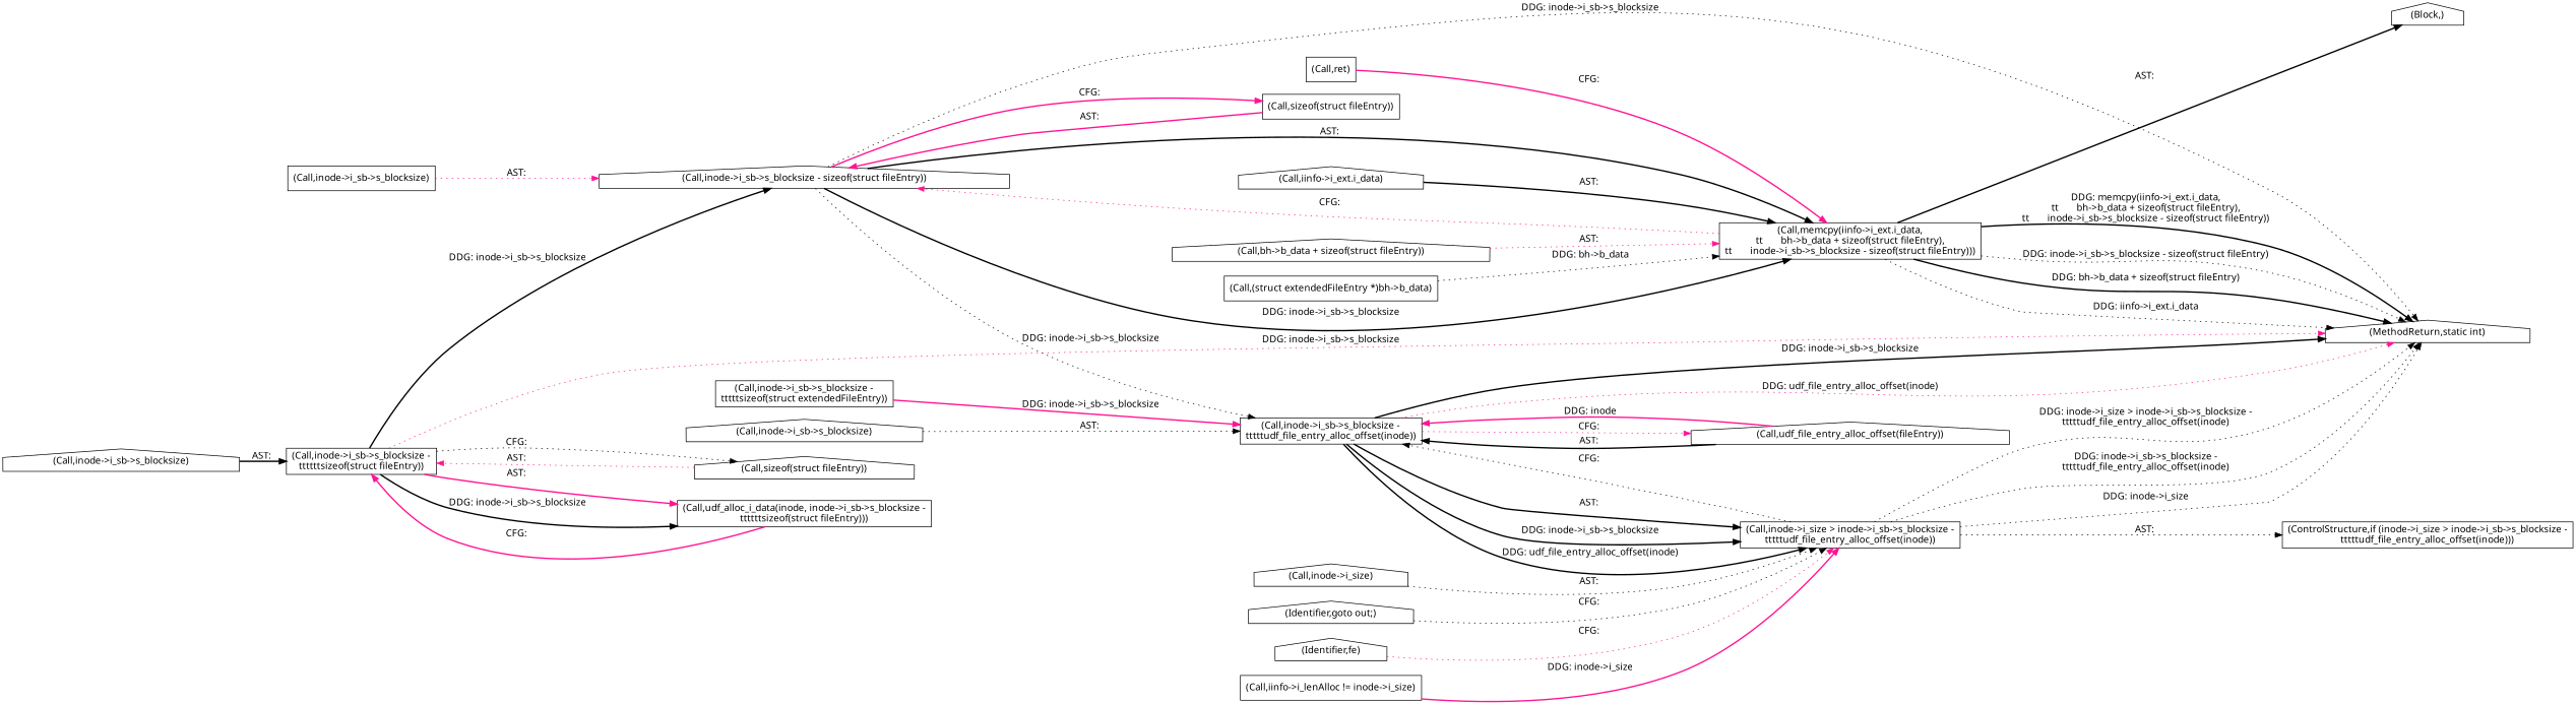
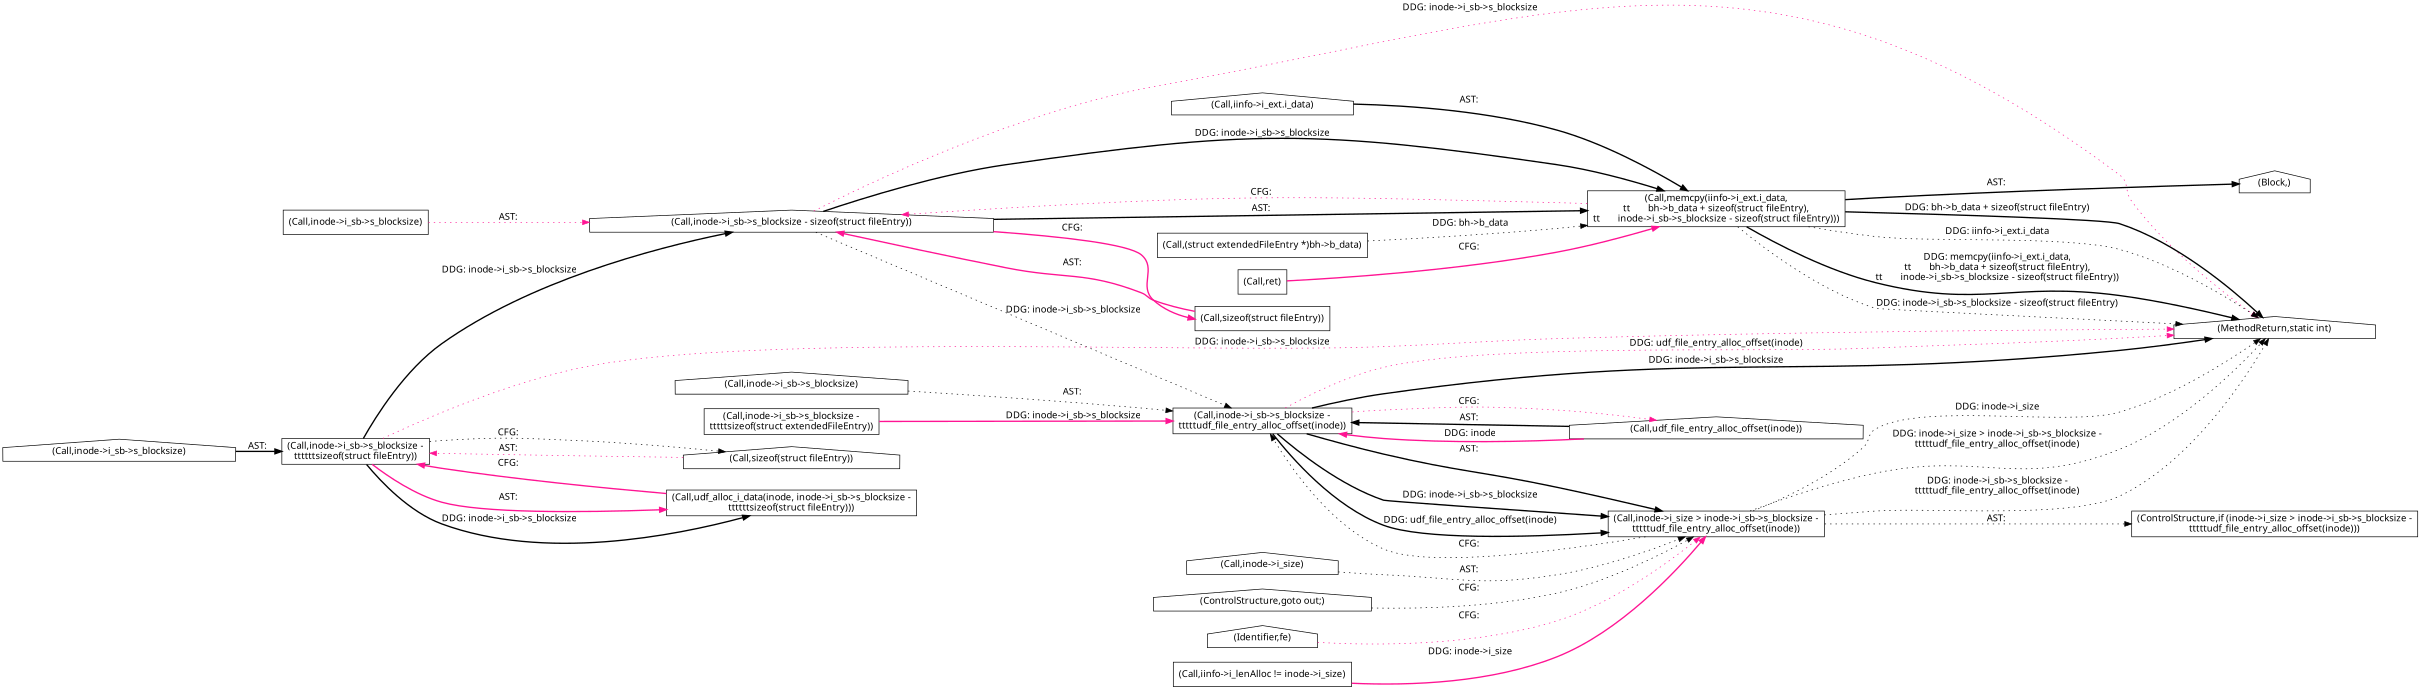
  digraph {
    fontname="Noto Sans"
    rankdir=LR
    node [fontname="Noto Sans" shape=house]
    edge [color=black fontname="Noto Sans" style=bold]
    n1 [label="(Call,inode->i_sb->s_blocksize - sizeof(struct fileEntry))"]
    n2 [label="(Call,memcpy(iinfo->i_ext.i_data,\n\t\t       bh->b_data + sizeof(struct fileEntry),\n\t\t       inode->i_sb->s_blocksize - sizeof(struct fileEntry)))" shape=box]
    n3 [label="(Call,inode->i_sb->s_blocksize -\n\t\t\t\t\tudf_file_entry_alloc_offset(inode))" shape=box]
    n4 [label="(Call,sizeof(struct fileEntry))" shape=box]
    n5 [label="(MethodReturn,static int)"]
    n6 [label="(Block,)"]
    n7 [label="(Call,inode->i_size > inode->i_sb->s_blocksize -\n\t\t\t\t\tudf_file_entry_alloc_offset(inode))" shape=box]
-   n8 [label="(Call,udf_file_entry_alloc_offset(fileEntry))"]
+   n8 [label="(Call,udf_file_entry_alloc_offset(inode))"]
    n9 [label="(Call,inode->i_sb->s_blocksize -\n\t\t\t\t\t\tsizeof(struct fileEntry))" shape=box]
    n10 [label="(Call,sizeof(struct fileEntry))"]
    n11 [label="(Call,udf_alloc_i_data(inode, inode->i_sb->s_blocksize -\n\t\t\t\t\t\tsizeof(struct fileEntry)))" shape=box]
    n12 [label="(ControlStructure,if (inode->i_size > inode->i_sb->s_blocksize -\n\t\t\t\t\tudf_file_entry_alloc_offset(inode)))" shape=box]
    n13 [label="(Call,inode->i_size)"]
-   n14 [label="(Call,bh->b_data + sizeof(struct fileEntry))"]
    n15 [label="(Call,inode->i_sb->s_blocksize)"]
-   n16 [label="(Identifier,goto out;)"]
+   n16 [label="(ControlStructure,goto out;)"]
    n17 [label="(Identifier,fe)"]
    n18 [label="(Call,(struct extendedFileEntry *)bh->b_data)" shape=box]
    n19 [label="(Call,inode->i_sb->s_blocksize -\n\t\t\t\t\tsizeof(struct extendedFileEntry))" shape=box]
    n20 [label="(Call,ret)" shape=box]
    n21 [label="(Call,inode->i_sb->s_blocksize)"]
    n22 [label="(Call,iinfo->i_lenAlloc != inode->i_size)" shape=box]
    n23 [label="(Call,iinfo->i_ext.i_data)"]
    n24 [label="(Call,inode->i_sb->s_blocksize)" shape=box]
    n1 -> n2 [label="AST: "]
    n1 -> n2 [label="DDG: inode->i_sb->s_blocksize"]
    n1 -> n3 [label="DDG: inode->i_sb->s_blocksize" style=dotted]
    n1 -> n4 [color=deeppink label="CFG: "]
-   n1 -> n5 [label="DDG: inode->i_sb->s_blocksize" style=dotted]
+   n1 -> n5 [color=deeppink label="DDG: inode->i_sb->s_blocksize" style=dotted]
    n2 -> n1 [color=deeppink label="CFG: " style=dotted]
    n2 -> n5 [label="DDG: bh->b_data + sizeof(struct fileEntry)"]
    n2 -> n5 [label="DDG: iinfo->i_ext.i_data" style=dotted]
    n2 -> n5 [label="DDG: memcpy(iinfo->i_ext.i_data,\n\t\t       bh->b_data + sizeof(struct fileEntry),\n\t\t       inode->i_sb->s_blocksize - sizeof(struct fileEntry))"]
    n2 -> n5 [label="DDG: inode->i_sb->s_blocksize - sizeof(struct fileEntry)" style=dotted]
    n2 -> n6 [label="AST: "]
    n3 -> n5 [color=deeppink label="DDG: udf_file_entry_alloc_offset(inode)" style=dotted]
    n3 -> n5 [label="DDG: inode->i_sb->s_blocksize"]
    n3 -> n7 [label="AST: "]
    n3 -> n7 [label="DDG: inode->i_sb->s_blocksize"]
    n3 -> n7 [label="DDG: udf_file_entry_alloc_offset(inode)"]
    n3 -> n8 [color=deeppink label="CFG: " style=dotted]
    n4 -> n1 [color=deeppink label="AST: "]
    n7 -> n3 [label="CFG: " style=dotted]
    n7 -> n5 [label="DDG: inode->i_size > inode->i_sb->s_blocksize -\n\t\t\t\t\tudf_file_entry_alloc_offset(inode)" style=dotted]
    n7 -> n5 [label="DDG: inode->i_sb->s_blocksize -\n\t\t\t\t\tudf_file_entry_alloc_offset(inode)" style=dotted]
    n7 -> n5 [label="DDG: inode->i_size" style=dotted]
    n7 -> n12 [label="AST: " style=dotted]
    n8 -> n3 [label="AST: "]
    n8 -> n3 [color=deeppink label="DDG: inode"]
    n9 -> n1 [label="DDG: inode->i_sb->s_blocksize"]
    n9 -> n5 [color=deeppink label="DDG: inode->i_sb->s_blocksize" style=dotted]
    n9 -> n10 [label="CFG: " style=dotted]
    n9 -> n11 [color=deeppink label="AST: "]
    n9 -> n11 [label="DDG: inode->i_sb->s_blocksize"]
    n10 -> n9 [color=deeppink label="AST: " style=dotted]
    n11 -> n9 [color=deeppink label="CFG: "]
    n13 -> n7 [label="AST: " style=dotted]
-   n14 -> n2 [color=deeppink label="AST: " style=dotted]
    n15 -> n9 [label="AST: "]
    n16 -> n7 [label="CFG: " style=dotted]
    n17 -> n7 [color=deeppink label="CFG: " style=dotted]
    n18 -> n2 [label="DDG: bh->b_data" style=dotted]
    n19 -> n3 [color=deeppink label="DDG: inode->i_sb->s_blocksize"]
    n20 -> n2 [color=deeppink label="CFG: "]
    n21 -> n3 [label="AST: " style=dotted]
    n22 -> n7 [color=deeppink label="DDG: inode->i_size"]
    n23 -> n2 [label="AST: "]
    n24 -> n1 [color=deeppink label="AST: " style=dotted]
  }
